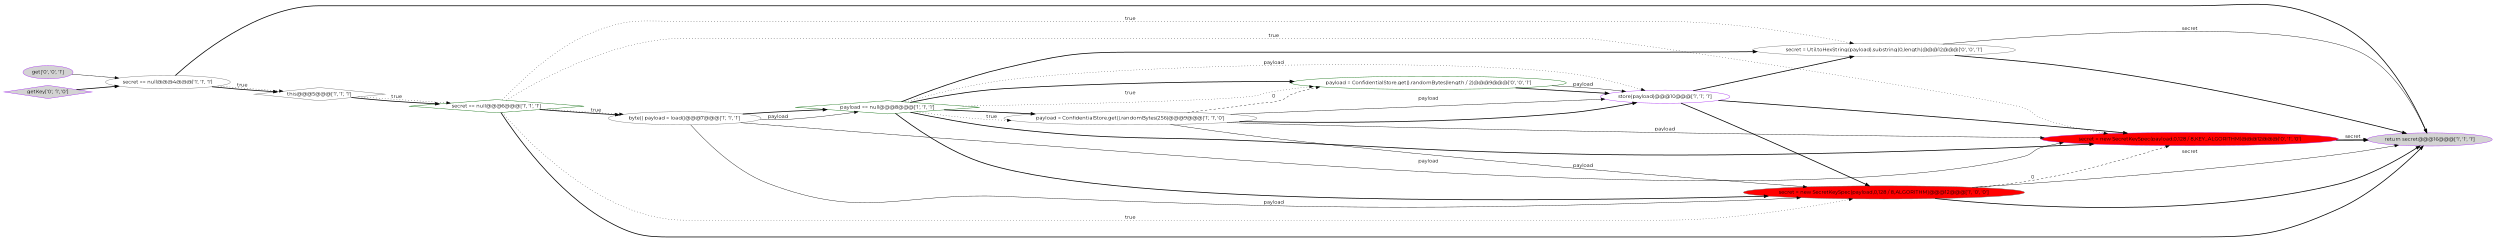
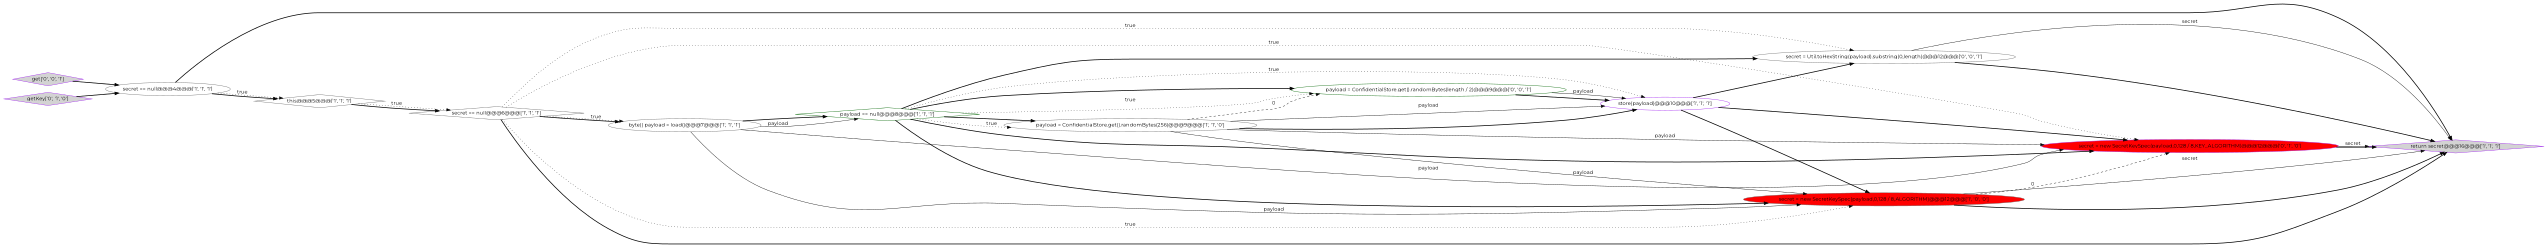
  digraph {
    fontname=Montserrat
    rankdir=LR
    node [color=gray40 fillcolor=white fontname=Montserrat shape=ellipse style=filled]
    edge [fontname=Montserrat style=bold]
    n1 [color=darkgreen label="payload = ConfidentialStore.get().randomBytes(length / 2)@@@9@@@['0', '0', '1']"]
    n2 [color=purple label="store(payload)@@@10@@@['1', '1', '1']"]
    n3 [label="secret = Util.toHexString(payload).substring(0,length)@@@12@@@['0', '0', '1']"]
    n4 [color=purple fillcolor=red label="secret = new SecretKeySpec(payload,0,128 / 8,KEY_ALGORITHM)@@@12@@@['0', '1', '0']"]
    n5 [fillcolor=red label="secret = new SecretKeySpec(payload,0,128 / 8,ALGORITHM)@@@12@@@['1', '0', '0']"]
-   n6 [color=purple fillcolor=lightgray label="get['0', '0', '1']"]
+   n6 [color=purple fillcolor=lightgray label="get['0', '0', '1']" shape=diamond]
    n7 [label="secret == null@@@4@@@['1', '1', '1']"]
-   n8 [color=purple fillcolor=lightgray label="return secret@@@16@@@['1', '1', '1']"]
+   n8 [color=purple fillcolor=lightgray label="return secret@@@16@@@['1', '1', '1']" shape=diamond]
    n9 [label="this@@@5@@@['1', '1', '1']" shape=diamond]
    n10 [label="payload = ConfidentialStore.get().randomBytes(256)@@@9@@@['1', '1', '0']"]
    n11 [label="byte(( payload = load()@@@7@@@['1', '1', '1']"]
    n12 [color=darkgreen label="payload == null@@@8@@@['1', '1', '1']" shape=diamond]
    n13 [color=purple fillcolor=lightgray label="getKey['0', '1', '0']" shape=diamond]
-   n14 [color=darkgreen label="secret == null@@@6@@@['1', '1', '1']" shape=diamond]
+   n14 [label="secret == null@@@6@@@['1', '1', '1']" shape=diamond]
    n1 -> n2
    n1 -> n2 [label=payload style=solid]
    n2 -> n3
    n2 -> n4
    n2 -> n5
    n3 -> n8 [label=secret style=solid]
    n3 -> n8
    n4 -> n8 [label=secret style=solid]
    n4 -> n8
    n5 -> n4 [label=0 style=dashed]
    n5 -> n8 [label=secret style=solid]
    n5 -> n8
-   n6 -> n7 [style=solid]
+   n6 -> n7
    n7 -> n8
    n7 -> n9
    n7 -> n9 [label=true style=dotted]
    n9 -> n14 [label=true style=dotted]
    n9 -> n14
    n10 -> n1 [label=0 style=dashed]
    n10 -> n2 [label=payload style=solid]
    n10 -> n2
    n10 -> n4 [label=payload style=solid]
    n10 -> n5 [label=payload style=solid]
    n11 -> n4 [label=payload style=solid]
    n11 -> n5 [label=payload style=solid]
    n11 -> n12
    n11 -> n12 [label=payload style=solid]
    n12 -> n1
    n12 -> n1 [label=true style=dotted]
-   n12 -> n2 [label=payload style=dotted]
+   n12 -> n2 [label=true style=dotted]
    n12 -> n3
    n12 -> n4
    n12 -> n5
    n12 -> n10
    n12 -> n10 [label=true style=dotted]
    n13 -> n7
    n14 -> n3 [label=true style=dotted]
    n14 -> n4 [label=true style=dotted]
    n14 -> n5 [label=true style=dotted]
    n14 -> n8
    n14 -> n11 [label=true style=dotted]
    n14 -> n11
  }
